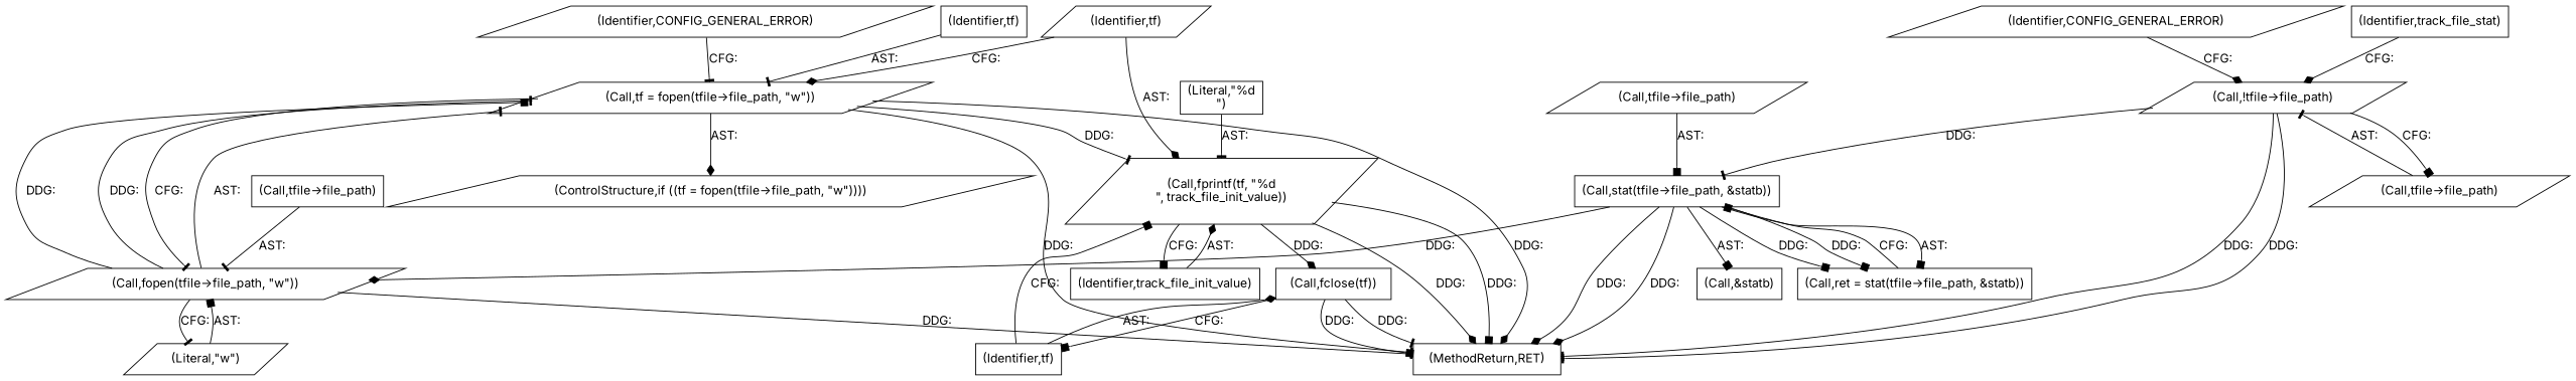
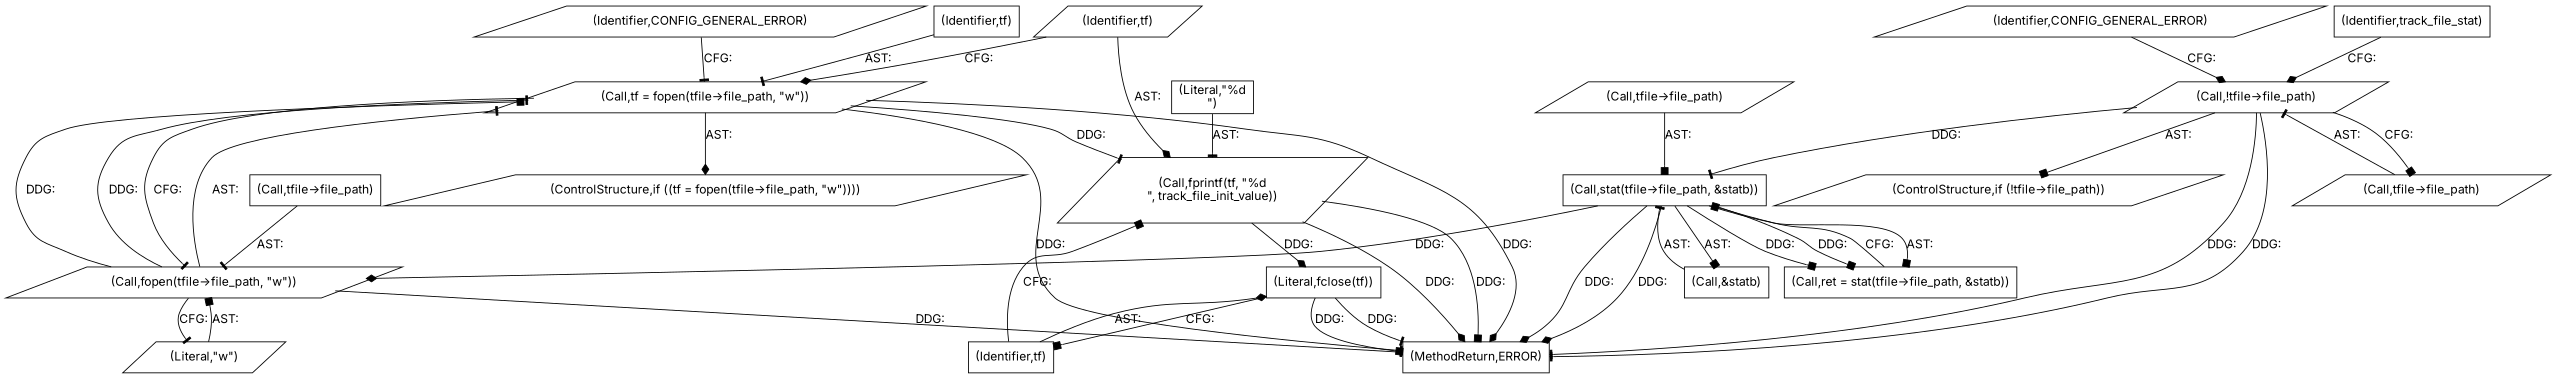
  digraph {
    fontname=Inter
    node [fontname=Inter shape=parallelogram]
    edge [arrowhead=tee fontname=Inter]
    n1 [label="(Call,tf = fopen(tfile->file_path, \"w\"))"]
    n2 [label="(Call,fopen(tfile->file_path, \"w\"))"]
    n3 [label="(Call,fprintf(tf, \"%d\n\", track_file_init_value))"]
-   n4 [label="(MethodReturn,RET)" shape=box]
+   n4 [label="(MethodReturn,ERROR)" shape=box]
    n5 [label="(ControlStructure,if ((tf = fopen(tfile->file_path, \"w\"))))"]
    n6 [label="(Literal,\"w\")"]
-   n7 [label="(Call,fclose(tf))" shape=box]
-   n8 [label="(Identifier,track_file_init_value)" shape=box]
+   n7 [label="(Literal,fclose(tf))" shape=box]
    n9 [label="(Call,stat(tfile->file_path, &statb))" shape=box]
    n10 [label="(Call,&statb)" shape=box]
    n11 [label="(Call,ret = stat(tfile->file_path, &statb))" shape=box]
    n12 [label="(Call,!tfile->file_path)"]
    n13 [label="(Call,tfile->file_path)"]
+   n14 [label="(ControlStructure,if (!tfile->file_path))"]
    n15 [label="(Identifier,tf)" shape=box]
    n16 [label="(Identifier,tf)" shape=box]
    n17 [label="(Identifier,CONFIG_GENERAL_ERROR)"]
    n18 [label="(Call,tfile->file_path)" shape=box]
    n19 [label="(Identifier,track_file_stat)" shape=box]
    n20 [label="(Identifier,tf)"]
    n21 [label="(Identifier,CONFIG_GENERAL_ERROR)"]
    n22 [label="(Call,tfile->file_path)"]
    n23 [label="(Literal,\"%d\n\")" shape=box]
    n1 -> n2 [label="CFG: "]
    n1 -> n3 [label="DDG: "]
    n1 -> n4 [label="DDG: "]
    n1 -> n4 [arrowhead=diamond label="DDG: "]
    n1 -> n5 [arrowhead=diamond label="AST: "]
    n2 -> n1 [label="AST: "]
    n2 -> n1 [arrowhead=box label="DDG: "]
    n2 -> n1 [label="DDG: "]
    n2 -> n4 [label="DDG: "]
    n2 -> n6 [label="CFG: "]
    n3 -> n4 [arrowhead=box label="DDG: "]
    n3 -> n4 [arrowhead=diamond label="DDG: "]
    n3 -> n7 [arrowhead=diamond label="DDG: "]
-   n3 -> n8 [arrowhead=box label="CFG: "]
    n6 -> n2 [arrowhead=box label="AST: "]
    n7 -> n4 [label="DDG: "]
    n7 -> n4 [arrowhead=box label="DDG: "]
    n7 -> n15 [arrowhead=box label="CFG: "]
-   n8 -> n3 [arrowhead=diamond label="AST: "]
    n9 -> n2 [arrowhead=diamond label="DDG: "]
    n9 -> n4 [arrowhead=diamond label="DDG: "]
    n9 -> n4 [arrowhead=diamond label="DDG: "]
    n9 -> n10 [arrowhead=box label="AST: "]
    n9 -> n11 [arrowhead=box label="AST: "]
    n9 -> n11 [arrowhead=box label="DDG: "]
    n9 -> n11 [arrowhead=box label="DDG: "]
+   n10 -> n9 [label="AST: "]
    n11 -> n9 [arrowhead=box label="CFG: "]
    n12 -> n4 [label="DDG: "]
    n12 -> n4 [label="DDG: "]
    n12 -> n9 [label="DDG: "]
    n12 -> n13 [arrowhead=box label="CFG: "]
+   n12 -> n14 [arrowhead=box label="AST: "]
    n13 -> n12 [label="AST: "]
    n15 -> n3 [arrowhead=box label="CFG: "]
    n15 -> n7 [arrowhead=diamond label="AST: "]
    n16 -> n1 [label="AST: "]
    n17 -> n12 [arrowhead=diamond label="CFG: "]
    n18 -> n2 [label="AST: "]
    n19 -> n12 [arrowhead=diamond label="CFG: "]
    n20 -> n1 [arrowhead=diamond label="CFG: "]
    n20 -> n3 [arrowhead=diamond label="AST: "]
    n21 -> n1 [label="CFG: "]
    n22 -> n9 [arrowhead=box label="AST: "]
    n23 -> n3 [label="AST: "]
  }
